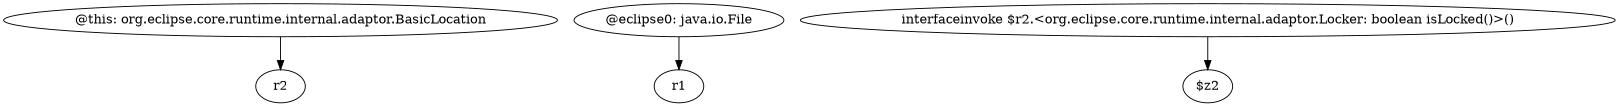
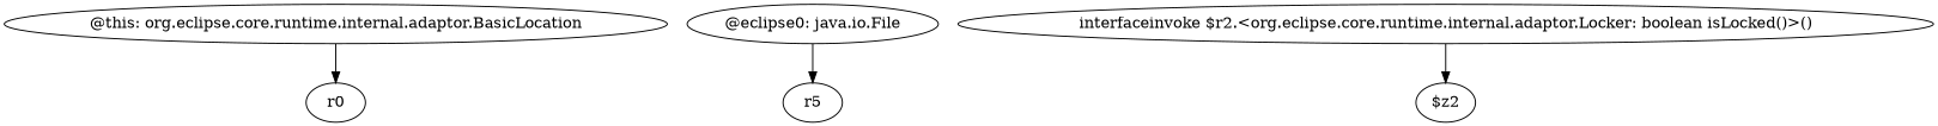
  digraph {
    n1 [label="@this: org.eclipse.core.runtime.internal.adaptor.BasicLocation"]
-   n2 [label=r2]
+   n2 [label=r0]
    n3 [label="@eclipse0: java.io.File"]
-   n4 [label=r1]
+   n4 [label=r5]
    n5 [label="interfaceinvoke $r2.<org.eclipse.core.runtime.internal.adaptor.Locker: boolean isLocked()>()"]
    n6 [label="$z2"]
    n1 -> n2
    n3 -> n4
    n5 -> n6
  }
